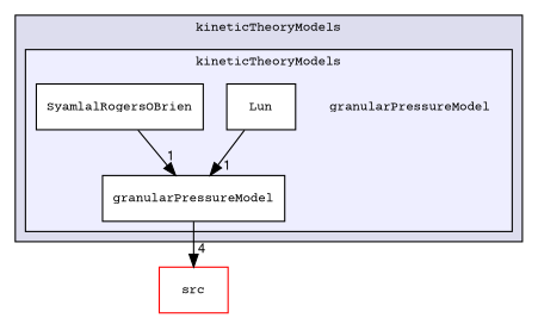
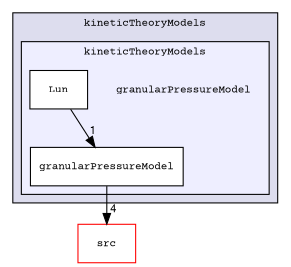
  digraph {
    compound=true
    fontname="Courier Prime"
    node [fontname="Courier Prime" fontsize=10 shape=box color=black fillcolor=white style=filled]
    edge [headlabel=1 labeldistance=1.5 labelfontname=FreeSans labelfontsize=10 fontname="Courier Prime"]
    n1 [label=granularPressureModel shape=plaintext color="" fillcolor="" style=""]
    n2 [label=granularPressureModel]
    n3 [label=Lun]
-   n4 [label=SyamlalRogersOBrien]
    n5 [color=red label=src fillcolor="" style=""]
    subgraph cluster_1 {
      bgcolor="#ddddee"
      fontsize=10
      label=kineticTheoryModels
      pencolor=black
      subgraph cluster_2 {
        bgcolor="#eeeeff"
        fontsize=10
        pencolor=black
        n1
        n2
        n3
-       n4
      }
    }
    n2 -> n5 [headlabel=4]
    n3 -> n2
-   n4 -> n2
  }
